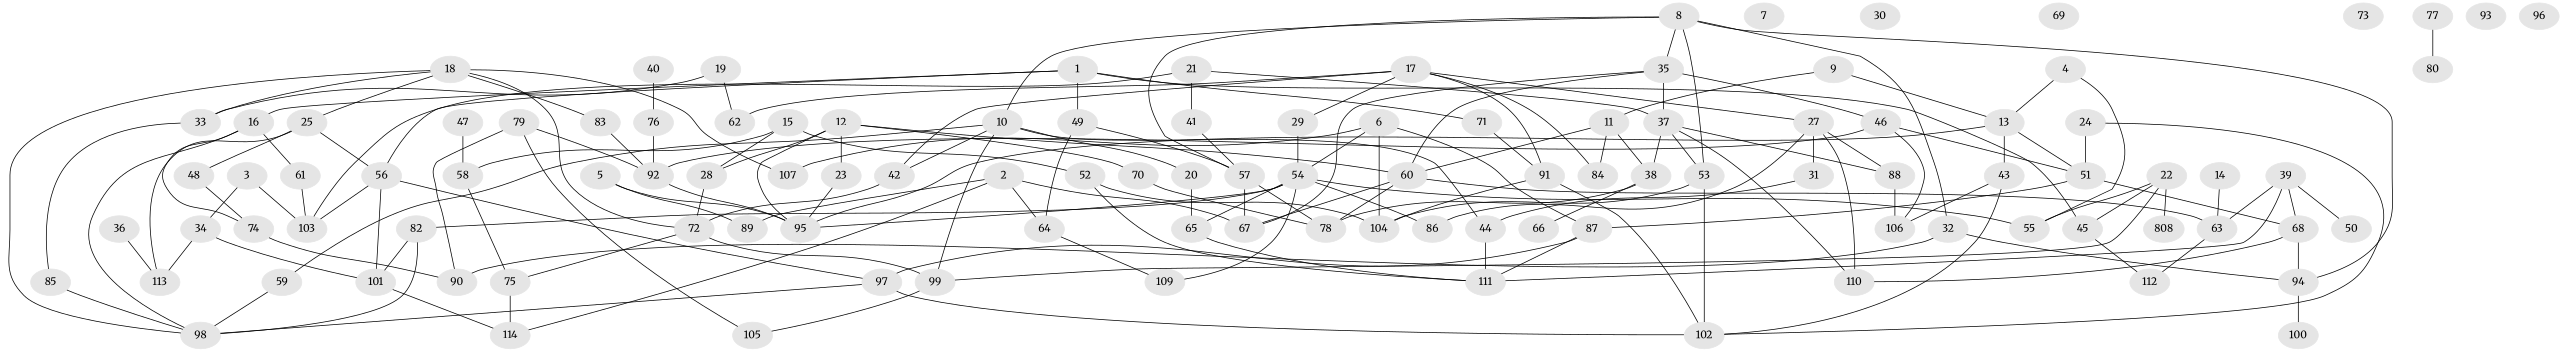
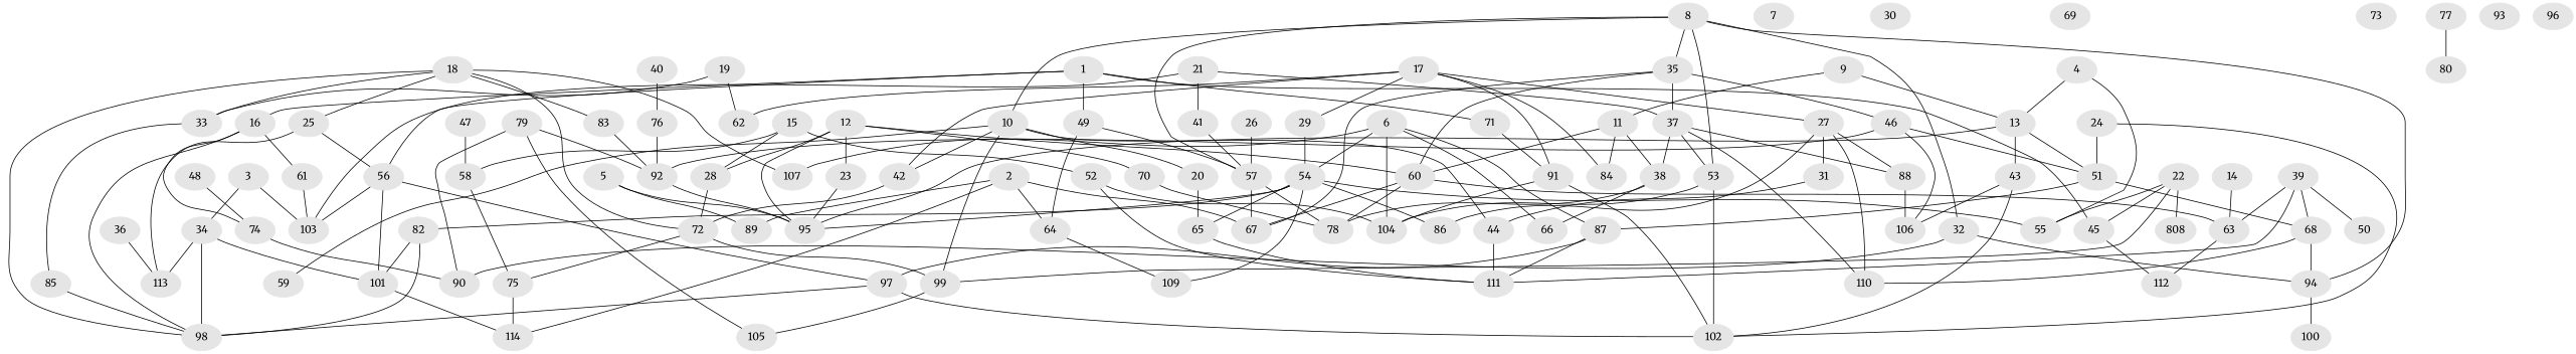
  graph {
    fontname=Merriweather
    node [color=gray90 fontname=Merriweather style=filled]
    edge [fontname=Merriweather]
    1
    16
    45
    49
    56
    71
    61
    74
    98
    112
    64
    57
    103
    101
    97
    91
    2
    67
    89
    114
    109
    3
    34
    113
    4
    13
    55
    95
    43
    51
    5
    6
    54
    66
    87
    104
    107
    65
    86
    82
    111
    7
    8
    10
    32
    35
    53
    94
    20
    42
    44
    59
    99
    90
    60
    37
    46
    102
    78
    100
    9
    11
    38
    84
    72
    105
    63
    12
    23
    28
    70
    106
    68
    14
    15
    52
    58
    75
    17
    27
    29
    62
    31
    88
    110
    18
    25
    33
    83
    48
    85
    92
    19
    21
    41
    22
    n97 [label=808]
    24
+   26
    30
    36
    39
    50
    40
    76
    47
    69
    73
    77
    80
    79
    93
    96
    1 -- 16
    1 -- 45
    1 -- 49
    1 -- 56
    1 -- 71
    16 -- 61
    16 -- 74
    16 -- 98
    45 -- 112
    49 -- 64
    49 -- 57
    56 -- 103
    56 -- 101
    56 -- 97
    71 -- 91
    61 -- 103
    74 -- 90
    64 -- 109
    57 -- 67
    57 -- 78
    101 -- 114
    97 -- 98
    97 -- 102
    91 -- 104
    91 -- 102
    2 -- 64
    2 -- 67
    2 -- 89
    2 -- 114
    3 -- 103
    3 -- 34
    34 -- 101
    34 -- 113
    4 -- 13
    4 -- 55
    13 -- 95
    13 -- 43
    13 -- 51
    43 -- 102
    43 -- 106
    51 -- 87
    51 -- 68
    5 -- 89
    5 -- 95
    6 -- 54
+   6 -- 66
    6 -- 87
    6 -- 104
    6 -- 107
    54 -- 109
    54 -- 55
    54 -- 95
    54 -- 65
    54 -- 86
    54 -- 82
    87 -- 97
    87 -- 111
    65 -- 111
    82 -- 98
    82 -- 101
    8 -- 57
    8 -- 10
    8 -- 32
    8 -- 35
    8 -- 53
    8 -- 94
    10 -- 20
    10 -- 42
    10 -- 44
    10 -- 59
    10 -- 99
    32 -- 94
    32 -- 90
    35 -- 67
    35 -- 60
    35 -- 37
    35 -- 46
    53 -- 104
    53 -- 102
    94 -- 100
    20 -- 65
    42 -- 72
    44 -- 111
-   59 -- 98
+   34 -- 98
    99 -- 105
    60 -- 67
    60 -- 78
    60 -- 63
    37 -- 53
    37 -- 38
    37 -- 88
    37 -- 110
    46 -- 51
    46 -- 106
    46 -- 92
    9 -- 13
    9 -- 11
    11 -- 60
    11 -- 38
    11 -- 84
    38 -- 66
    38 -- 78
    72 -- 99
    72 -- 75
    63 -- 112
    12 -- 95
    12 -- 60
    12 -- 23
    12 -- 28
    12 -- 70
    23 -- 95
    28 -- 72
    70 -- 78
    68 -- 94
    68 -- 110
    14 -- 63
    15 -- 28
    15 -- 52
    15 -- 58
    52 -- 104
    52 -- 111
    58 -- 75
    75 -- 114
    17 -- 91
    17 -- 42
    17 -- 84
    17 -- 27
    17 -- 29
    17 -- 62
    27 -- 86
    27 -- 31
    27 -- 88
    27 -- 110
    29 -- 54
    31 -- 44
    88 -- 106
    18 -- 98
    18 -- 107
    18 -- 72
    18 -- 25
    18 -- 33
    18 -- 83
    25 -- 56
    25 -- 113
-   25 -- 48
    33 -- 85
    83 -- 92
    48 -- 74
    85 -- 98
    92 -- 95
    19 -- 62
    19 -- 33
    21 -- 103
    21 -- 37
    21 -- 41
    41 -- 57
    22 -- 45
    22 -- 55
    22 -- 99
    22 -- n97
    24 -- 51
    24 -- 102
+   26 -- 57
    36 -- 113
    39 -- 111
    39 -- 63
    39 -- 68
    39 -- 50
    40 -- 76
    76 -- 92
    47 -- 58
    77 -- 80
    79 -- 90
    79 -- 105
    79 -- 92
  }
